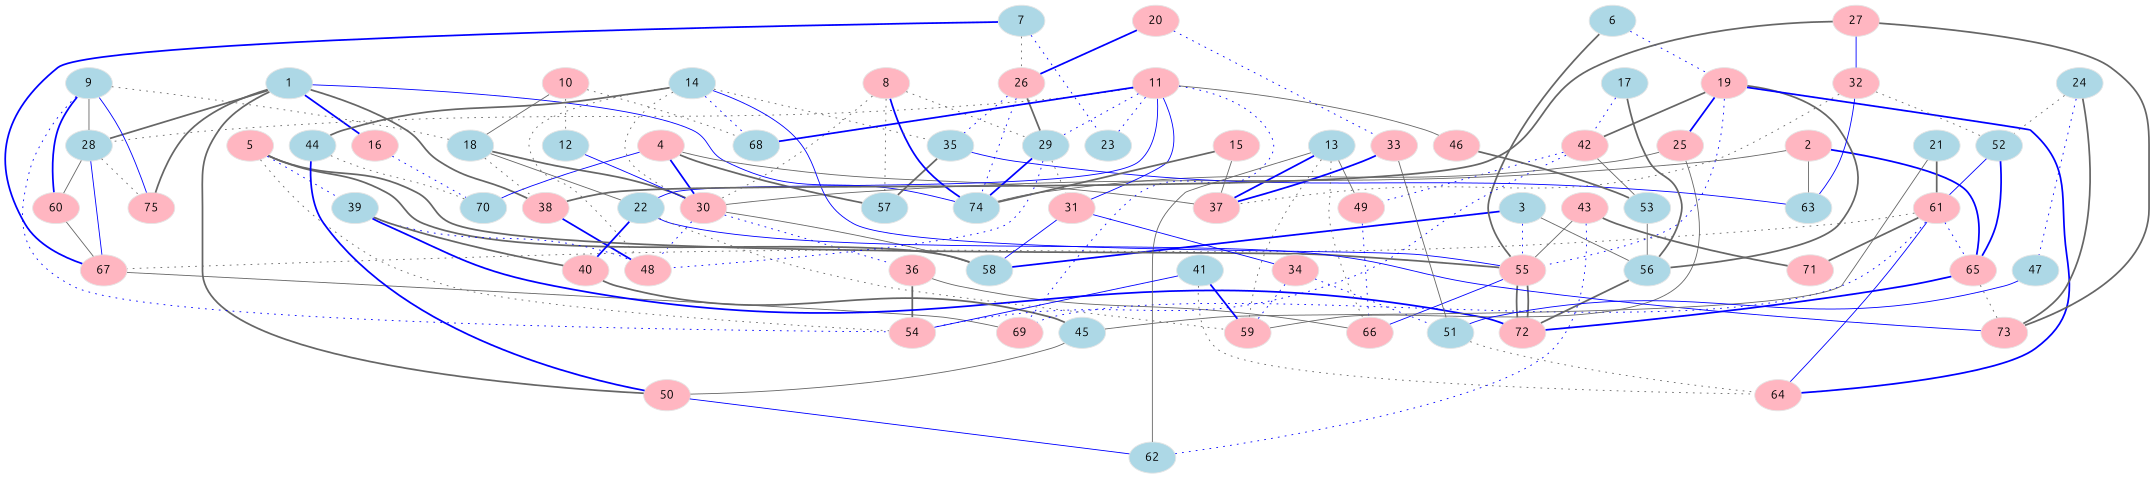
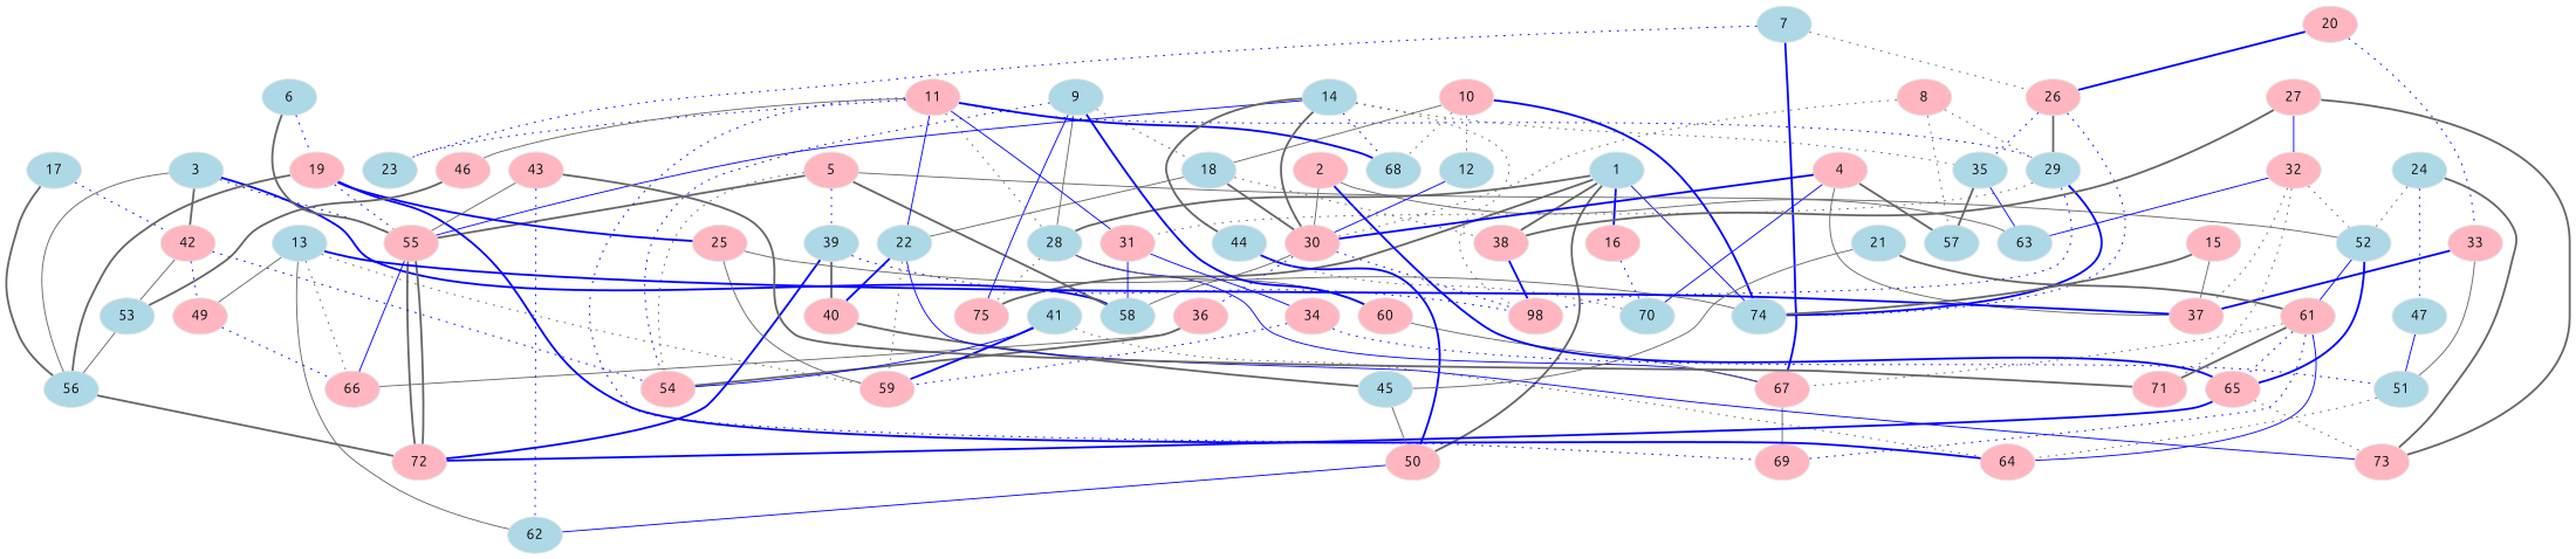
  graph {
    fontname=Ubuntu
    node [color=gray90 fillcolor=lightpink fontname=Ubuntu style=filled]
    edge [color=gray40 fontname=Ubuntu style=dotted]
    1 [fillcolor=lightblue]
    16
    28 [fillcolor=lightblue]
    38
    50
    74 [fillcolor=lightblue]
    75
    70 [fillcolor=lightblue]
    67
    60
-   48
+   48 [label=98]
    62 [fillcolor=lightblue]
    2
    30
    63 [fillcolor=lightblue]
    65
    58 [fillcolor=lightblue]
    36
    73
    72
    3 [fillcolor=lightblue]
    55
    56 [fillcolor=lightblue]
    66
    4
    37
    57 [fillcolor=lightblue]
    5
    39 [fillcolor=lightblue]
    52 [fillcolor=lightblue]
    54
    40
    61
    6 [fillcolor=lightblue]
    19
    42
    25
    64
    7 [fillcolor=lightblue]
    23 [fillcolor=lightblue]
    26
    29 [fillcolor=lightblue]
    35 [fillcolor=lightblue]
    69
    8
    31
    9 [fillcolor=lightblue]
    18 [fillcolor=lightblue]
    22 [fillcolor=lightblue]
    10
    12 [fillcolor=lightblue]
    68 [fillcolor=lightblue]
    11
    46
    59
    34
    53 [fillcolor=lightblue]
    13 [fillcolor=lightblue]
    49
    14 [fillcolor=lightblue]
    44 [fillcolor=lightblue]
    15
    17 [fillcolor=lightblue]
    20
    33
    51 [fillcolor=lightblue]
    21 [fillcolor=lightblue]
    45 [fillcolor=lightblue]
    71
    24 [fillcolor=lightblue]
    47 [fillcolor=lightblue]
    27
    32
    41 [fillcolor=lightblue]
    43
    1 -- 16 [color=blue style=bold]
    1 -- 28 [style=bold]
    1 -- 38 [style=bold]
    1 -- 50 [style=bold]
    1 -- 74 [color=blue style=solid]
    1 -- 75 [style=bold]
    16 -- 70 [color=blue]
    28 -- 75
    28 -- 67 [color=blue style=solid]
    28 -- 60 [style=solid]
    38 -- 48 [color=blue style=bold]
    50 -- 62 [color=blue style=solid]
    67 -- 69 [style=solid]
    60 -- 67 [style=solid]
    2 -- 30 [style=solid]
    2 -- 63 [style=solid]
    2 -- 65 [color=blue style=bold]
    30 -- 48 [color=blue]
    30 -- 58 [style=solid]
    30 -- 36 [color=blue]
    65 -- 73
    65 -- 72 [color=blue style=bold]
    36 -- 66 [style=solid]
    36 -- 54 [style=bold]
    3 -- 58 [color=blue style=bold]
    3 -- 55 [color=blue]
    3 -- 56 [style=solid]
    55 -- 72 [style=bold]
    55 -- 72 [style=bold]
    55 -- 66 [color=blue style=solid]
    56 -- 72 [style=bold]
    4 -- 70 [color=blue style=solid]
    4 -- 30 [color=blue style=bold]
    4 -- 37 [style=solid]
    4 -- 57 [style=bold]
    5 -- 58 [style=bold]
    5 -- 55 [style=bold]
    5 -- 39 [color=blue]
+   5 -- 52 [style=solid]
    5 -- 54
    39 -- 48 [color=blue]
    39 -- 72 [color=blue style=bold]
    39 -- 40 [style=bold]
    52 -- 65 [color=blue style=bold]
    52 -- 61 [color=blue style=solid]
    40 -- 45 [style=bold]
    61 -- 67
    61 -- 65 [color=blue]
    61 -- 64 [color=blue style=solid]
    61 -- 69 [color=blue]
    61 -- 71 [style=bold]
    6 -- 55 [style=bold]
    6 -- 19 [color=blue]
    19 -- 55 [color=blue]
    19 -- 56 [style=bold]
-   19 -- 42 [style=bold]
+   3 -- 42 [style=bold]
    19 -- 25 [color=blue style=bold]
    19 -- 64 [color=blue style=bold]
    42 -- 54 [color=blue]
    42 -- 53 [style=solid]
    42 -- 49 [color=blue]
    25 -- 74 [style=solid]
    25 -- 59 [style=solid]
    7 -- 67 [color=blue style=bold]
    7 -- 23 [color=blue]
    7 -- 26
    26 -- 74 [color=blue]
    26 -- 29 [style=bold]
    26 -- 35 [color=blue]
    29 -- 74 [color=blue style=bold]
    29 -- 48 [color=blue]
    29 -- 31
    35 -- 63 [color=blue style=solid]
    35 -- 57 [style=bold]
    8 -- 30
    8 -- 57
    8 -- 29
    31 -- 58 [color=blue style=solid]
    31 -- 34 [color=blue style=solid]
    9 -- 28 [style=solid]
    9 -- 75 [color=blue style=solid]
    9 -- 60 [color=blue style=bold]
    9 -- 54 [color=blue]
    9 -- 18
    18 -- 38
    18 -- 30 [style=bold]
    18 -- 22 [style=solid]
    22 -- 73 [color=blue style=solid]
    22 -- 40 [color=blue style=bold]
    22 -- 59
-   8 -- 74 [color=blue style=bold]
+   10 -- 74 [color=blue style=bold]
    10 -- 18 [style=solid]
    10 -- 12
    10 -- 68
    12 -- 30 [color=blue style=solid]
    11 -- 28
    11 -- 23 [color=blue]
    11 -- 29 [color=blue]
    11 -- 69 [color=blue]
    11 -- 31 [color=blue style=solid]
    11 -- 22 [color=blue style=solid]
    11 -- 68 [color=blue style=bold]
    11 -- 46 [style=solid]
    46 -- 53 [style=bold]
    34 -- 59 [color=blue]
    34 -- 51 [color=blue]
    53 -- 56 [style=solid]
    13 -- 62 [style=solid]
    13 -- 66
    13 -- 37 [color=blue style=bold]
    13 -- 59
    13 -- 49 [style=solid]
    49 -- 66 [color=blue]
    14 -- 48
-   14 -- 30
+   14 -- 30 [style=bold]
    14 -- 55 [color=blue style=solid]
    14 -- 35
    14 -- 68 [color=blue]
    14 -- 44 [style=bold]
    44 -- 50 [color=blue style=bold]
    44 -- 70
    15 -- 74 [style=bold]
    15 -- 37 [style=solid]
    17 -- 56 [style=bold]
    17 -- 42 [color=blue]
    20 -- 26 [color=blue style=bold]
    20 -- 33 [color=blue]
    33 -- 37 [color=blue style=bold]
    33 -- 51 [style=solid]
    51 -- 64
    21 -- 61 [style=bold]
    21 -- 45 [style=solid]
    45 -- 50 [style=solid]
    24 -- 73 [style=bold]
    24 -- 52
    24 -- 47 [color=blue]
    47 -- 51 [color=blue style=solid]
    27 -- 38 [style=bold]
    27 -- 73 [style=bold]
    27 -- 32 [color=blue style=solid]
    32 -- 63 [color=blue style=solid]
    32 -- 37
    32 -- 52
+   32 -- 71
    41 -- 54 [color=blue style=solid]
    41 -- 64
    41 -- 59 [color=blue style=bold]
    43 -- 62 [color=blue]
    43 -- 55 [style=solid]
    43 -- 71 [style=bold]
  }
